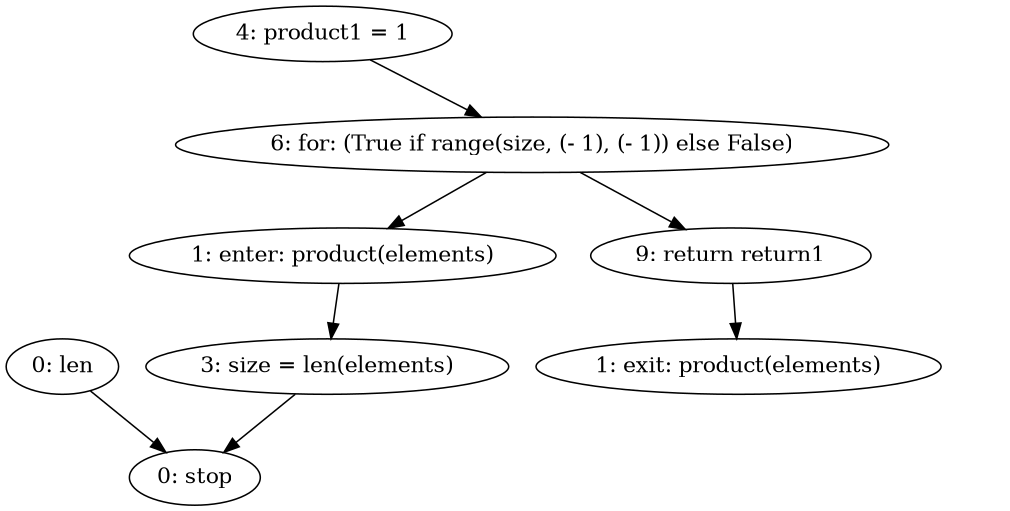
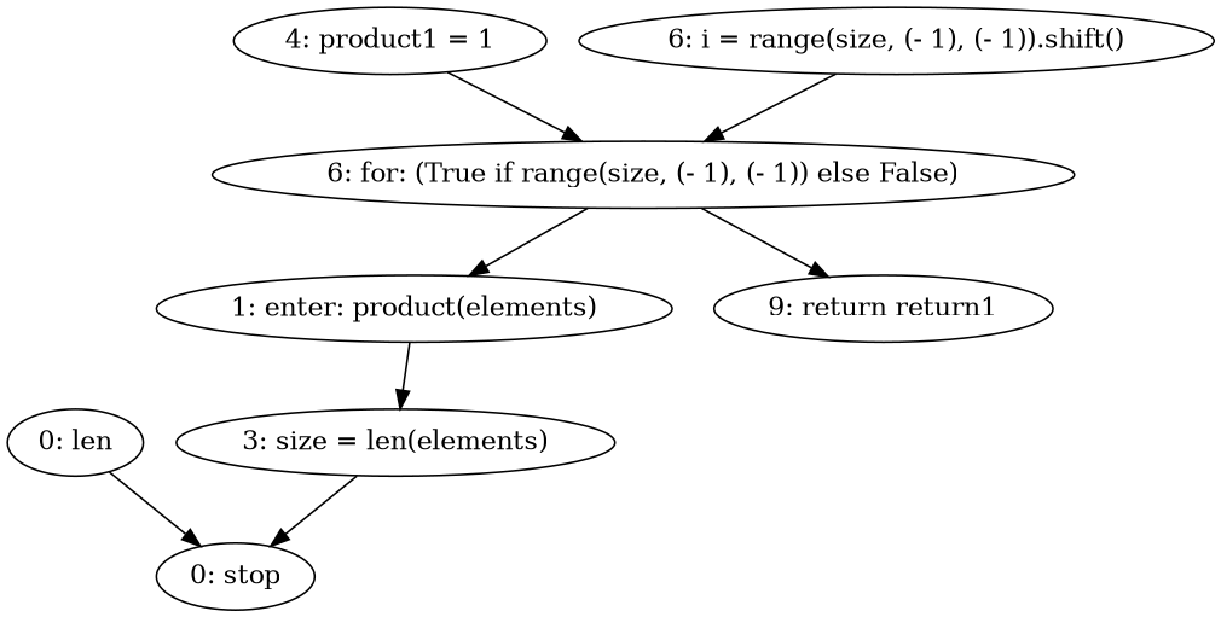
  strict digraph {
    n1 [label="0: len"]
    n2 [label="0: stop"]
    n3 [label="1: enter: product(elements)"]
    n4 [label="3: size = len(elements)"]
    n5 [label="4: product1 = 1"]
    n6 [label="6: for: (True if range(size, (- 1), (- 1)) else False)"]
    n7 [label="9: return return1"]
-   n8 [label="1: exit: product(elements)"]
+   n9 [label="6: i = range(size, (- 1), (- 1)).shift()"]
    n1 -> n2
    n3 -> n4
    n4 -> n2
    n5 -> n6
    n6 -> n3
    n6 -> n7
-   n7 -> n8
+   n9 -> n6
  }
